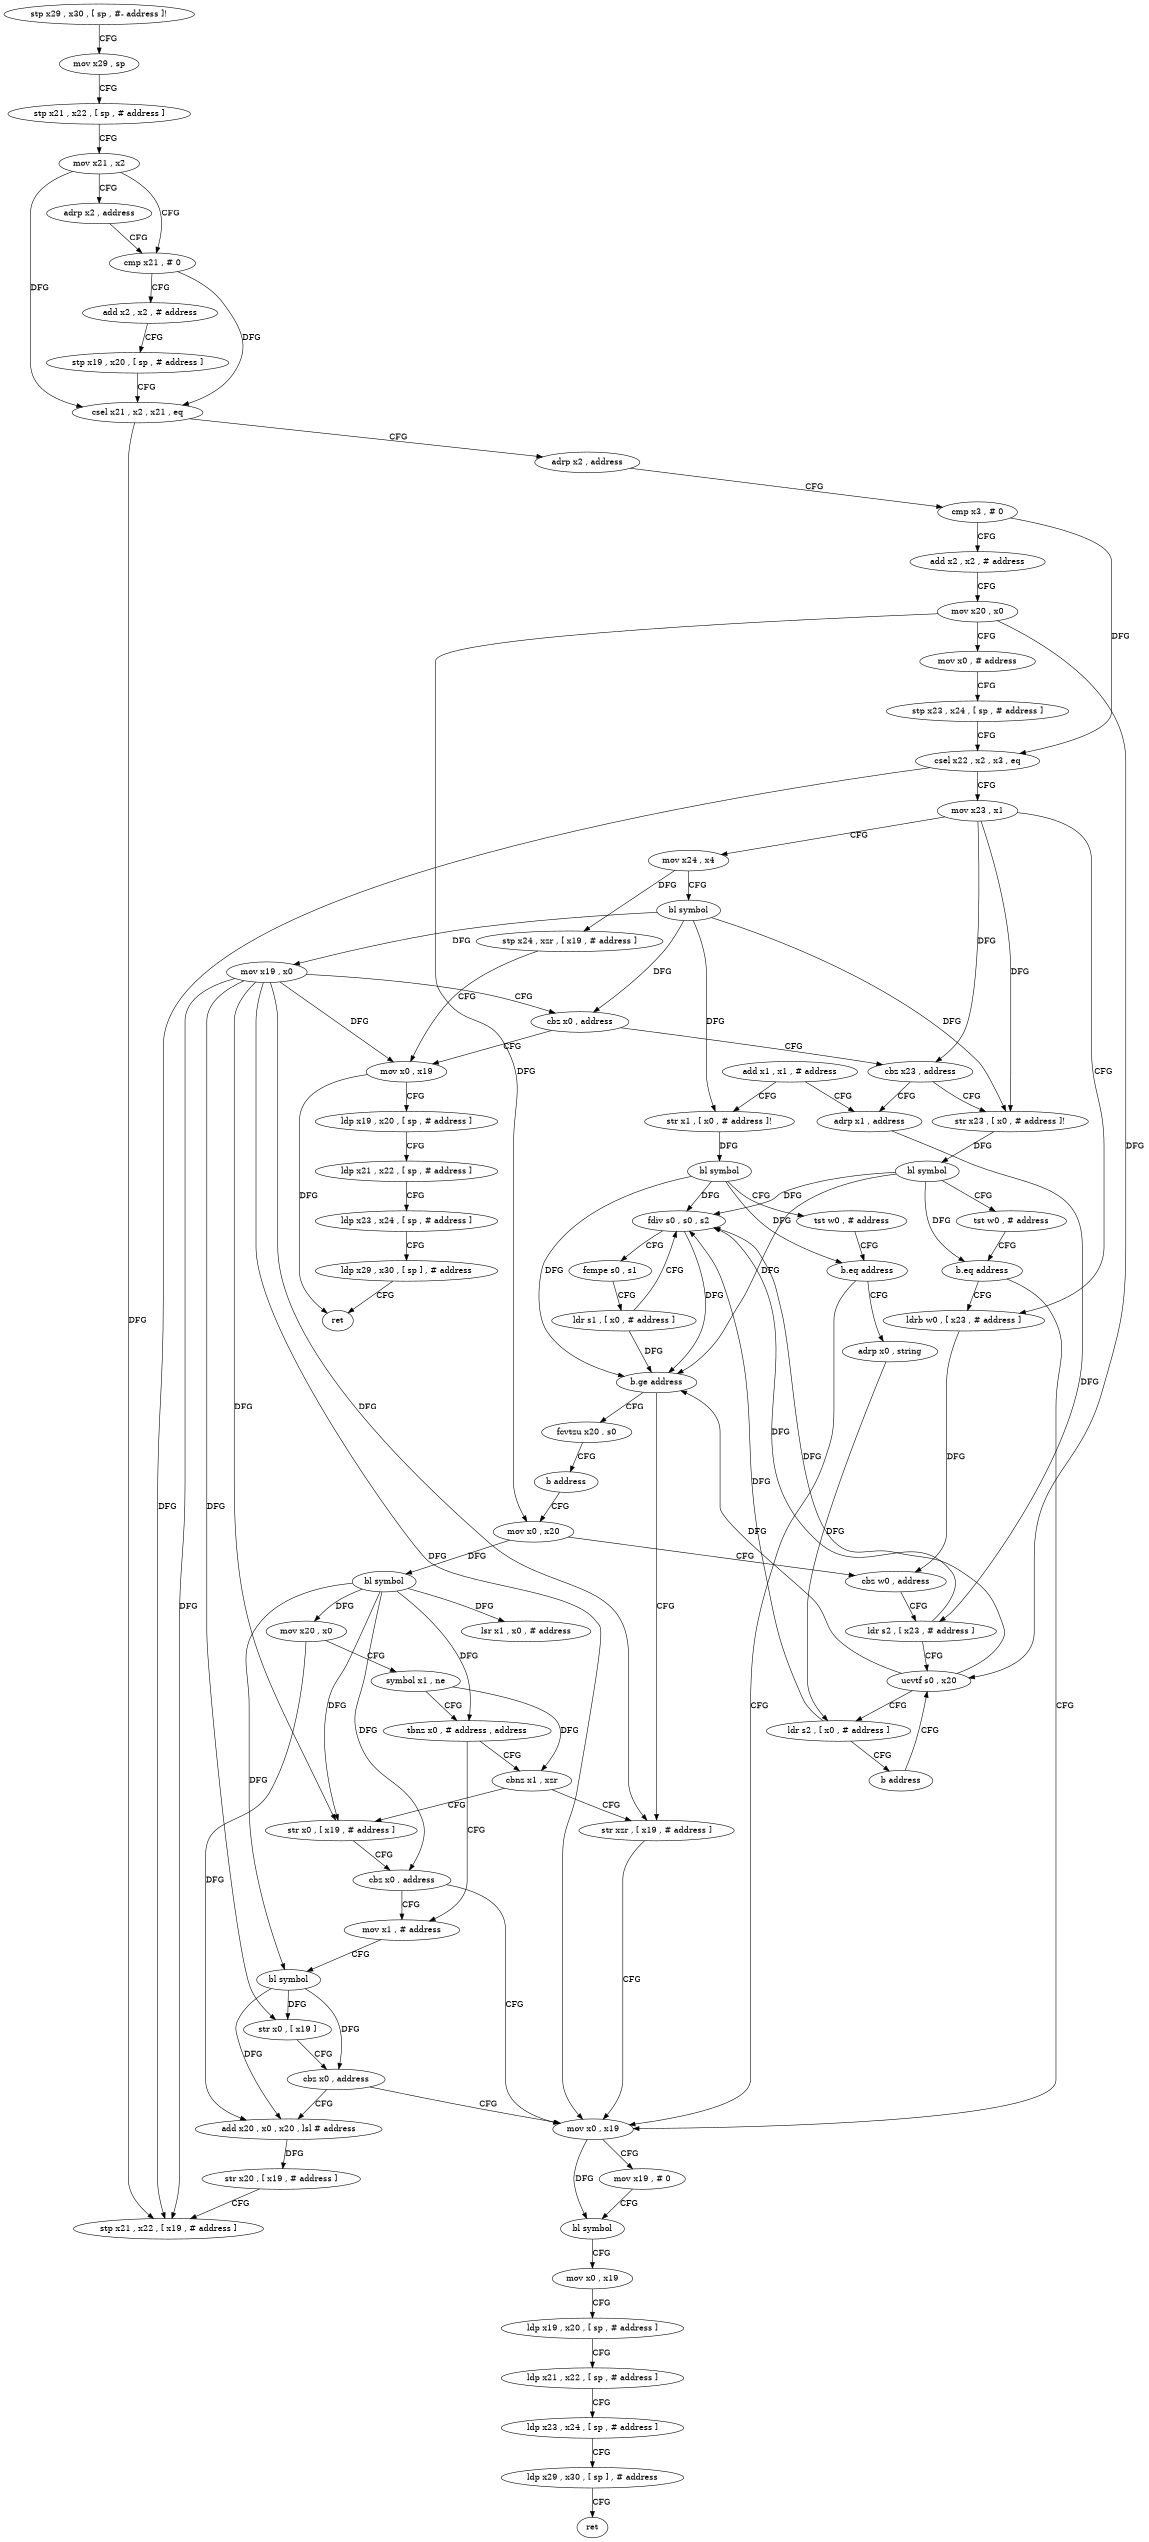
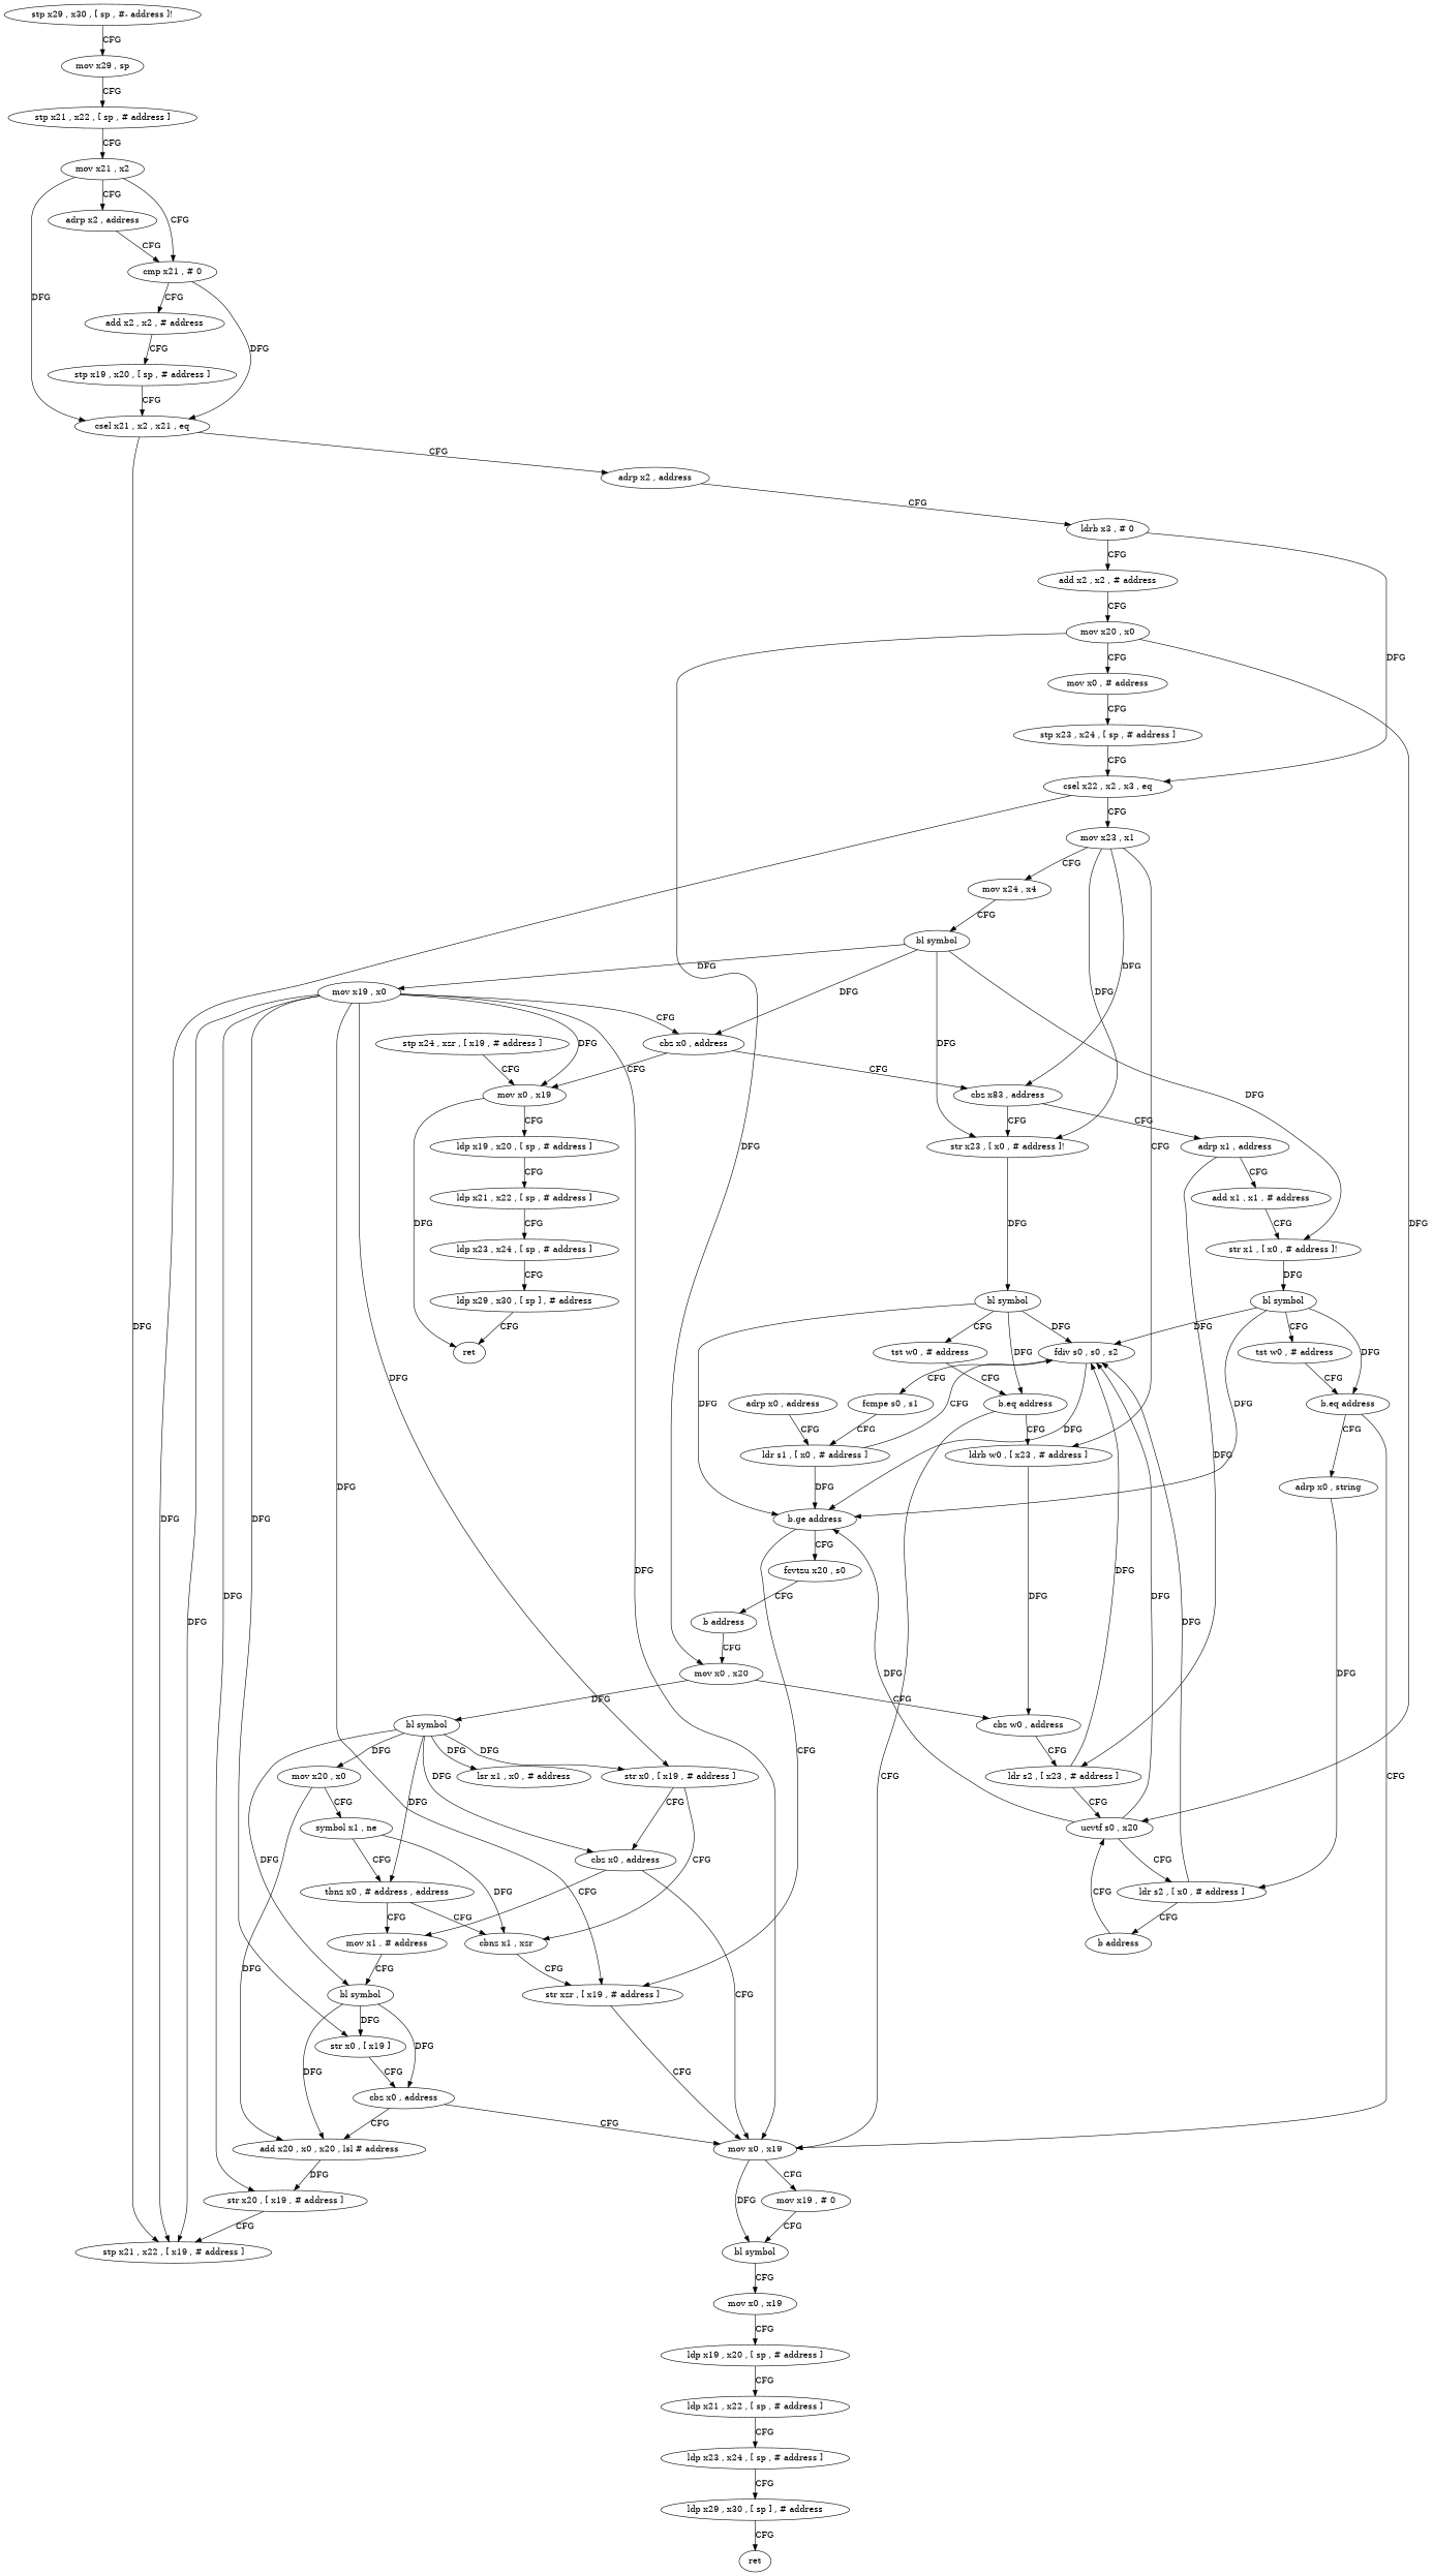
  digraph {
    n1 [label="stp x29 , x30 , [ sp , #- address ]!"]
    n2 [label="mov x29 , sp"]
    n3 [label="stp x21 , x22 , [ sp , # address ]"]
    n4 [label="mov x21 , x2"]
    n5 [label="adrp x2 , address"]
    n6 [label="cmp x21 , # 0"]
    n7 [label="csel x21 , x2 , x21 , eq"]
    n8 [label="add x2 , x2 , # address"]
    n9 [label="adrp x2 , address"]
    n10 [label="stp x21 , x22 , [ x19 , # address ]"]
    n11 [label="stp x19 , x20 , [ sp , # address ]"]
-   n12 [label="cmp x3 , # 0"]
+   n12 [label="ldrb x3 , # 0"]
    n13 [label="add x2 , x2 , # address"]
    n14 [label="csel x22 , x2 , x3 , eq"]
    n15 [label="mov x20 , x0"]
    n16 [label="mov x23 , x1"]
    n17 [label="mov x0 , # address"]
    n18 [label="ucvtf s0 , x20"]
    n19 [label="mov x0 , x20"]
    n20 [label="stp x23 , x24 , [ sp , # address ]"]
    n21 [label="fdiv s0 , s0 , s2"]
    n22 [label="b.ge address"]
    n23 [label="ldr s2 , [ x0 , # address ]"]
    n24 [label="cbz w0 , address"]
    n25 [label="bl symbol"]
    n26 [label="mov x24 , x4"]
-   n27 [label="cbz x23 , address"]
+   n27 [label="cbz x83 , address"]
    n28 [label="str x23 , [ x0 , # address ]!"]
    n29 [label="ldrb w0 , [ x23 , # address ]"]
    n30 [label="bl symbol"]
    n31 [label="stp x24 , xzr , [ x19 , # address ]"]
    n32 [label="adrp x1 , address"]
    n33 [label="bl symbol"]
    n34 [label="ldr s2 , [ x23 , # address ]"]
    n35 [label="mov x19 , x0"]
    n36 [label="cbz x0 , address"]
    n37 [label="str x1 , [ x0 , # address ]!"]
    n38 [label="mov x0 , x19"]
    n39 [label="mov x0 , x19"]
    n40 [label="str xzr , [ x19 , # address ]"]
    n41 [label="str x0 , [ x19 , # address ]"]
    n42 [label="str x0 , [ x19 ]"]
    n43 [label="str x20 , [ x19 , # address ]"]
    n44 [label="bl symbol"]
    n45 [label="ldp x19 , x20 , [ sp , # address ]"]
    n46 [label=ret]
    n47 [label="mov x19 , # 0"]
    n48 [label="bl symbol"]
    n49 [label="cbz x0 , address"]
    n50 [label="cbz x0 , address"]
    n51 [label="ldp x21 , x22 , [ sp , # address ]"]
    n52 [label="add x1 , x1 , # address"]
    n53 [label="ldp x23 , x24 , [ sp , # address ]"]
    n54 [label="ldp x29 , x30 , [ sp ] , # address"]
    n55 [label="tst w0 , # address"]
    n56 [label="b.eq address"]
    n57 [label="tst w0 , # address"]
    n58 [label="b.eq address"]
    n59 [label="adrp x0 , string"]
    n60 [label="fcmpe s0 , s1"]
    n61 [label="fcvtzu x20 , s0"]
    n62 [label="mov x0 , x19"]
    n63 [label="b address"]
    n64 [label="ldp x19 , x20 , [ sp , # address ]"]
    n65 [label="ldp x21 , x22 , [ sp , # address ]"]
    n66 [label="ldp x23 , x24 , [ sp , # address ]"]
    n67 [label="ldp x29 , x30 , [ sp ] , # address"]
    n68 [label=ret]
+   n69 [label="adrp x0 , address"]
    n70 [label="ldr s1 , [ x0 , # address ]"]
    n71 [label="lsr x1 , x0 , # address"]
    n72 [label="mov x20 , x0"]
    n73 [label="tbnz x0 , # address , address"]
    n74 [label="bl symbol"]
    n75 [label="b address"]
    n76 [label="symbol x1 , ne"]
    n77 [label="add x20 , x0 , x20 , lsl # address"]
    n78 [label="cbnz x1 , xzr"]
    n79 [label="mov x1 , # address"]
    n1 -> n2 [label=CFG]
    n2 -> n3 [label=CFG]
    n3 -> n4 [label=CFG]
    n4 -> n5 [label=CFG]
    n4 -> n6 [label=CFG]
    n4 -> n7 [label=DFG]
    n5 -> n6 [label=CFG]
    n6 -> n7 [label=DFG]
    n6 -> n8 [label=CFG]
    n7 -> n9 [label=CFG]
    n7 -> n10 [label=DFG]
    n8 -> n11 [label=CFG]
    n9 -> n12 [label=CFG]
    n11 -> n7 [label=CFG]
    n12 -> n13 [label=CFG]
    n12 -> n14 [label=DFG]
    n13 -> n15 [label=CFG]
    n14 -> n10 [label=DFG]
    n14 -> n16 [label=CFG]
    n15 -> n17 [label=CFG]
    n15 -> n18 [label=DFG]
    n15 -> n19 [label=DFG]
    n16 -> n26 [label=CFG]
    n16 -> n27 [label=DFG]
    n16 -> n28 [label=DFG]
    n16 -> n29 [label=CFG]
    n17 -> n20 [label=CFG]
    n18 -> n21 [label=DFG]
    n18 -> n22 [label=DFG]
    n18 -> n23 [label=CFG]
    n19 -> n24 [label=CFG]
    n19 -> n25 [label=DFG]
    n20 -> n14 [label=CFG]
    n21 -> n22 [label=DFG]
    n21 -> n60 [label=CFG]
    n22 -> n40 [label=CFG]
    n22 -> n61 [label=CFG]
    n23 -> n21 [label=DFG]
    n23 -> n63 [label=CFG]
    n24 -> n34 [label=CFG]
    n25 -> n41 [label=DFG]
    n25 -> n49 [label=DFG]
    n25 -> n71 [label=DFG]
    n25 -> n72 [label=DFG]
    n25 -> n73 [label=DFG]
    n25 -> n74 [label=DFG]
    n26 -> n30 [label=CFG]
-   n26 -> n31 [label=DFG]
    n27 -> n28 [label=CFG]
    n27 -> n32 [label=CFG]
    n28 -> n33 [label=DFG]
    n29 -> n24 [label=DFG]
    n30 -> n28 [label=DFG]
    n30 -> n35 [label=DFG]
    n30 -> n36 [label=DFG]
    n30 -> n37 [label=DFG]
    n31 -> n38 [label=CFG]
    n32 -> n34 [label=DFG]
-   n52 -> n32 [label=CFG]
+   n32 -> n52 [label=CFG]
    n33 -> n21 [label=DFG]
    n33 -> n22 [label=DFG]
    n33 -> n55 [label=CFG]
    n33 -> n56 [label=DFG]
    n34 -> n18 [label=CFG]
    n34 -> n21 [label=DFG]
    n35 -> n10 [label=DFG]
    n35 -> n36 [label=CFG]
    n35 -> n38 [label=DFG]
    n35 -> n39 [label=DFG]
    n35 -> n40 [label=DFG]
    n35 -> n41 [label=DFG]
    n35 -> n42 [label=DFG]
+   n35 -> n43 [label=DFG]
    n36 -> n27 [label=CFG]
    n36 -> n38 [label=CFG]
    n37 -> n44 [label=DFG]
    n38 -> n45 [label=CFG]
    n38 -> n46 [label=DFG]
    n39 -> n47 [label=CFG]
    n39 -> n48 [label=DFG]
    n40 -> n39 [label=CFG]
    n41 -> n49 [label=CFG]
    n42 -> n50 [label=CFG]
    n43 -> n10 [label=CFG]
    n44 -> n21 [label=DFG]
    n44 -> n22 [label=DFG]
    n44 -> n57 [label=CFG]
    n44 -> n58 [label=DFG]
    n45 -> n51 [label=CFG]
    n47 -> n48 [label=CFG]
    n48 -> n62 [label=CFG]
    n49 -> n39 [label=CFG]
    n49 -> n79 [label=CFG]
    n50 -> n39 [label=CFG]
    n50 -> n77 [label=CFG]
    n51 -> n53 [label=CFG]
    n52 -> n37 [label=CFG]
    n53 -> n54 [label=CFG]
    n54 -> n46 [label=CFG]
    n55 -> n56 [label=CFG]
    n56 -> n29 [label=CFG]
    n56 -> n39 [label=CFG]
    n57 -> n58 [label=CFG]
    n58 -> n39 [label=CFG]
    n58 -> n59 [label=CFG]
    n59 -> n23 [label=DFG]
    n60 -> n70 [label=CFG]
    n61 -> n75 [label=CFG]
    n62 -> n64 [label=CFG]
    n63 -> n18 [label=CFG]
    n64 -> n65 [label=CFG]
    n65 -> n66 [label=CFG]
    n66 -> n67 [label=CFG]
    n67 -> n68 [label=CFG]
+   n69 -> n70 [label=CFG]
    n70 -> n21 [label=CFG]
    n70 -> n22 [label=DFG]
    n72 -> n76 [label=CFG]
    n72 -> n77 [label=DFG]
    n73 -> n78 [label=CFG]
    n73 -> n79 [label=CFG]
    n74 -> n42 [label=DFG]
    n74 -> n50 [label=DFG]
    n74 -> n77 [label=DFG]
    n75 -> n19 [label=CFG]
    n76 -> n73 [label=CFG]
    n76 -> n78 [label=DFG]
    n77 -> n43 [label=DFG]
    n78 -> n40 [label=CFG]
-   n78 -> n41 [label=CFG]
+   n41 -> n78 [label=CFG]
    n79 -> n74 [label=CFG]
  }
